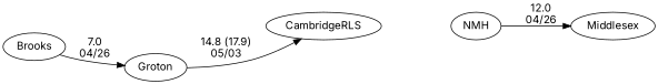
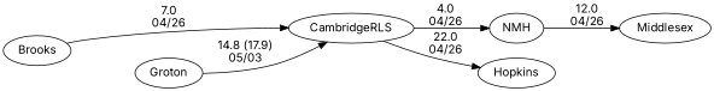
  digraph {
    fontname=Inter
    rankdir=LR
    node [fontname=Inter]
    edge [fontname=Inter random=random]
    NMH
    Middlesex
    CambridgeRLS
+   Hopkins
    Groton
    Brooks
    NMH -> Middlesex [label="12.0\n04/26" weight=88]
+   CambridgeRLS -> NMH [label="4.0\n04/26" weight=96]
+   CambridgeRLS -> Hopkins [label="22.0\n04/26" weight=78]
    Groton -> CambridgeRLS [label="14.8 (17.9)\n05/03" weight=86]
-   Brooks -> Groton [label="7.0\n04/26" weight=93]
+   Brooks -> CambridgeRLS [label="7.0\n04/26" weight=93]
  }
